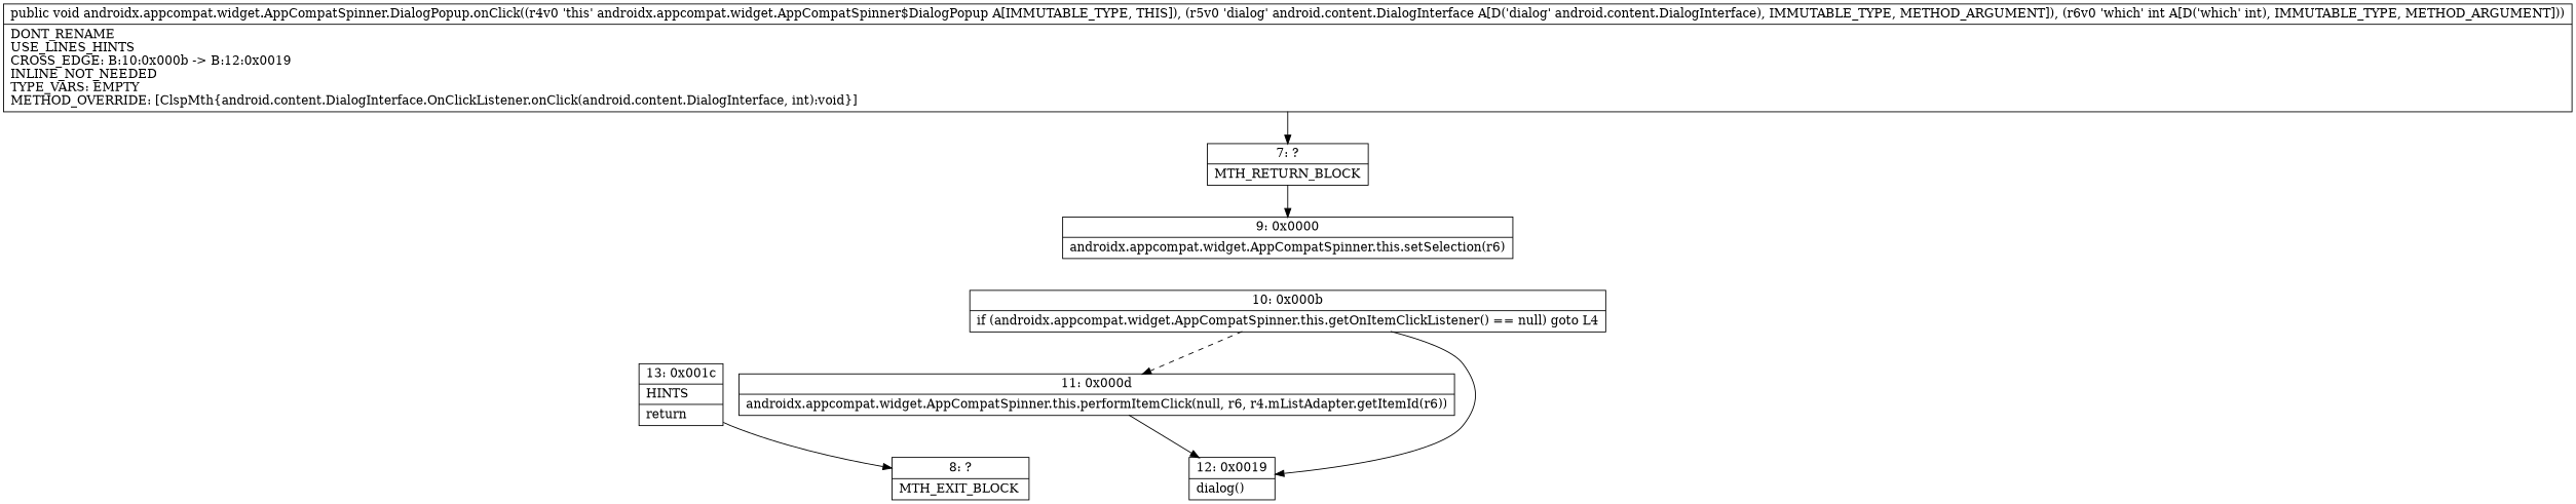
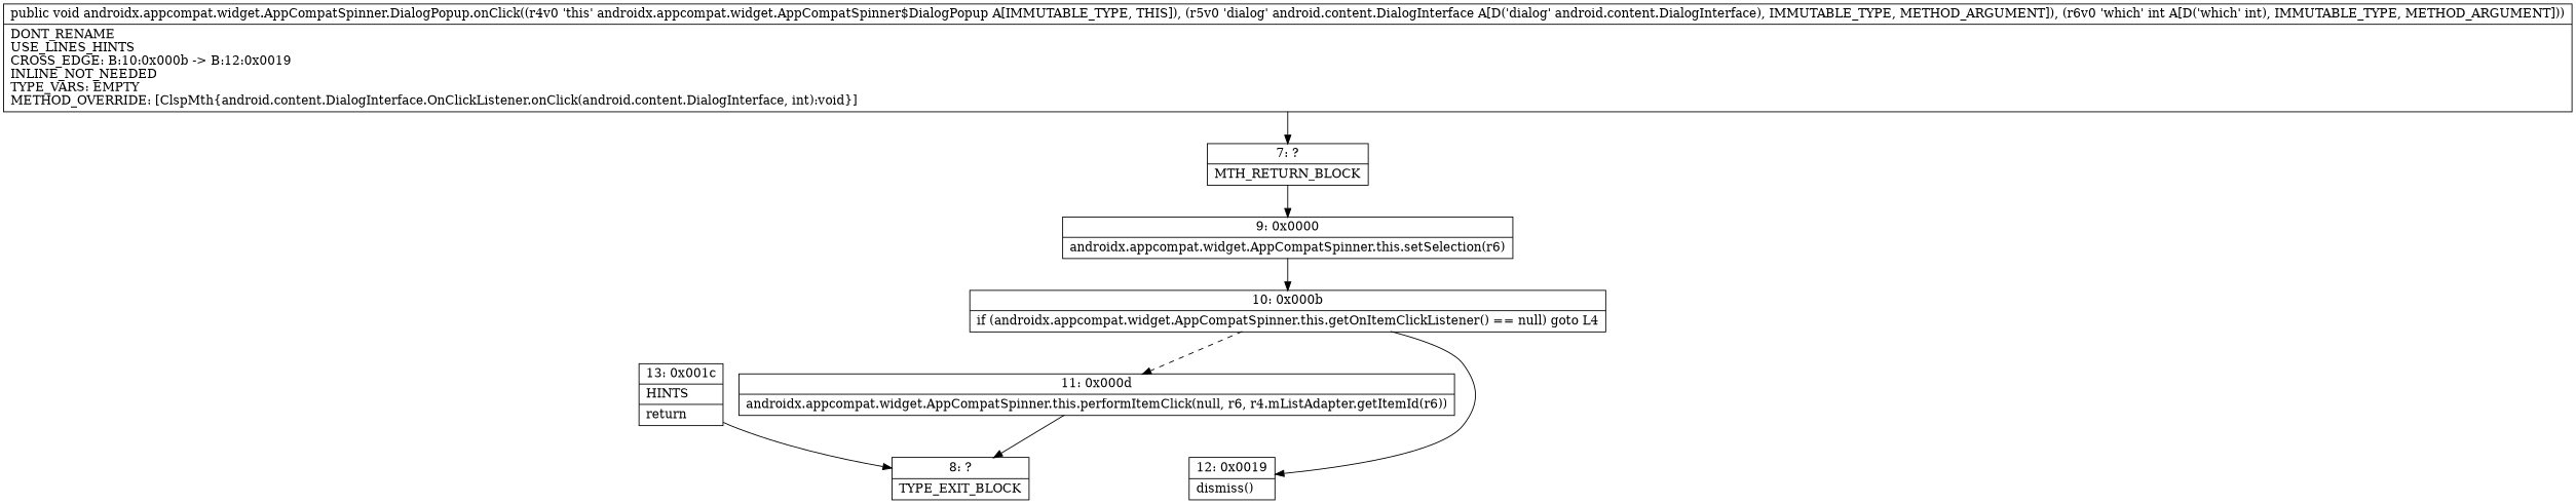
  digraph {
    node [shape=record]
    n1 [label="{7\:\ ?|MTH_RETURN_BLOCK\l}"]
    n2 [label="{9\:\ 0x0000|androidx.appcompat.widget.AppCompatSpinner.this.setSelection(r6)\l}"]
    n3 [label="{10\:\ 0x000b|if (androidx.appcompat.widget.AppCompatSpinner.this.getOnItemClickListener() == null) goto L4\l}"]
    n4 [label="{11\:\ 0x000d|androidx.appcompat.widget.AppCompatSpinner.this.performItemClick(null, r6, r4.mListAdapter.getItemId(r6))\l}"]
-   n5 [label="{12\:\ 0x0019|dialog()\l}"]
+   n5 [label="{12\:\ 0x0019|dismiss()\l}"]
    n6 [label="{13\:\ 0x001c|HINTS\l|return\l}"]
-   n7 [label="{8\:\ ?|MTH_EXIT_BLOCK\l}"]
+   n7 [label="{8\:\ ?|TYPE_EXIT_BLOCK\l}"]
    n8 [label="{public void androidx.appcompat.widget.AppCompatSpinner.DialogPopup.onClick((r4v0 'this' androidx.appcompat.widget.AppCompatSpinner$DialogPopup A[IMMUTABLE_TYPE, THIS]), (r5v0 'dialog' android.content.DialogInterface A[D('dialog' android.content.DialogInterface), IMMUTABLE_TYPE, METHOD_ARGUMENT]), (r6v0 'which' int A[D('which' int), IMMUTABLE_TYPE, METHOD_ARGUMENT]))  | DONT_RENAME\lUSE_LINES_HINTS\lCROSS_EDGE: B:10:0x000b \-\> B:12:0x0019\lINLINE_NOT_NEEDED\lTYPE_VARS: EMPTY\lMETHOD_OVERRIDE: [ClspMth\{android.content.DialogInterface.OnClickListener.onClick(android.content.DialogInterface, int):void\}]\l}"]
    n1 -> n2
+   n2 -> n3
    n3 -> n4 [style=dashed]
    n3 -> n5
-   n4 -> n5
+   n4 -> n7
    n6 -> n7
    n8 -> n1
  }
